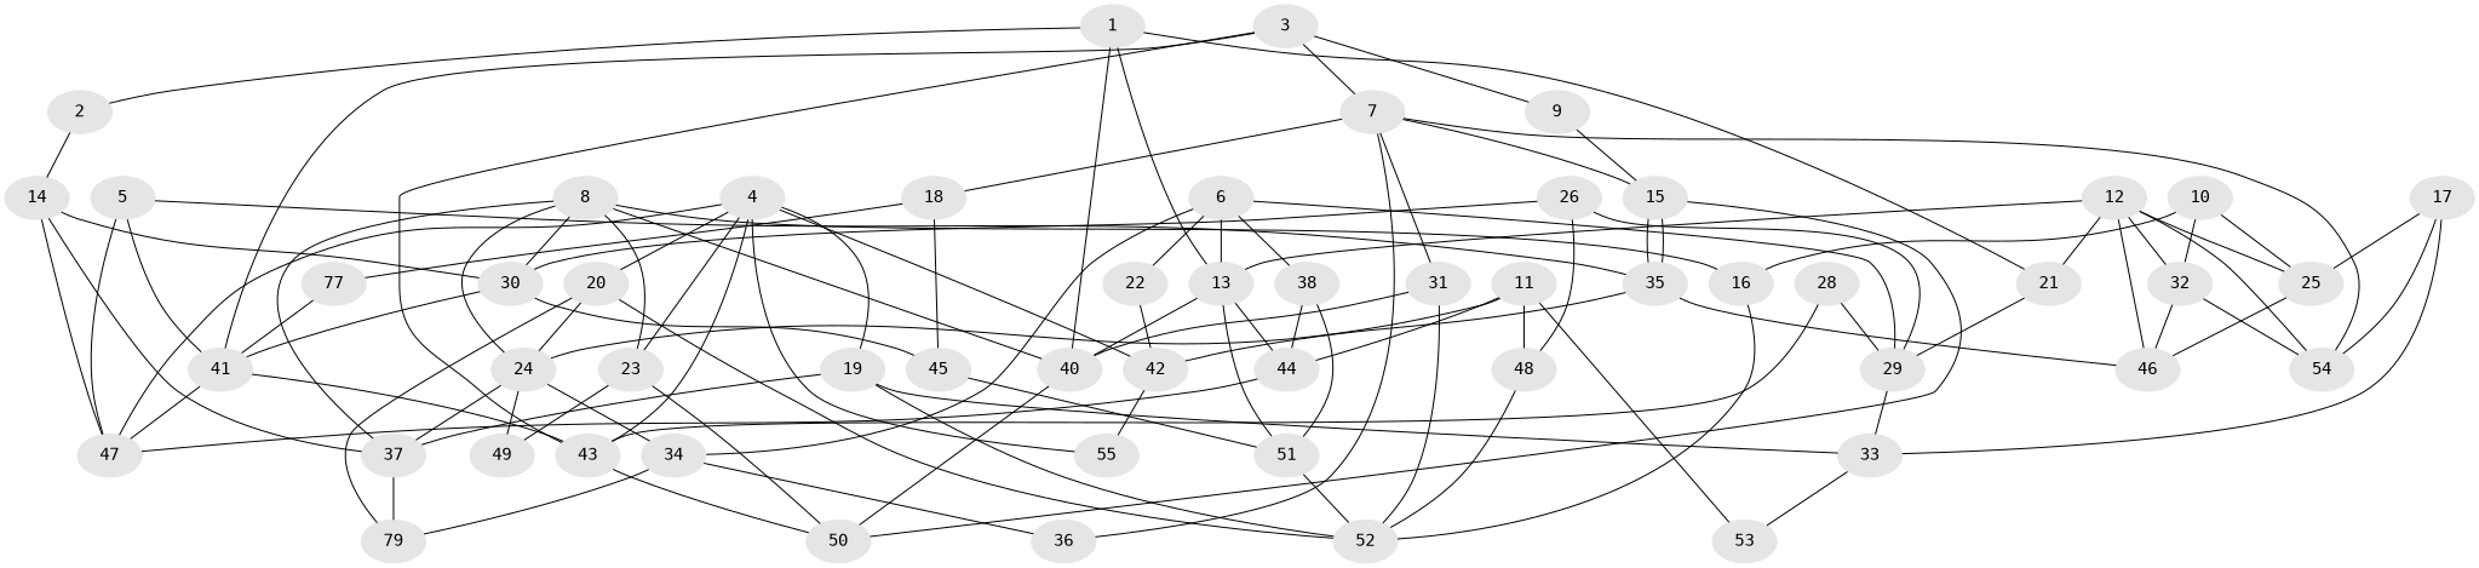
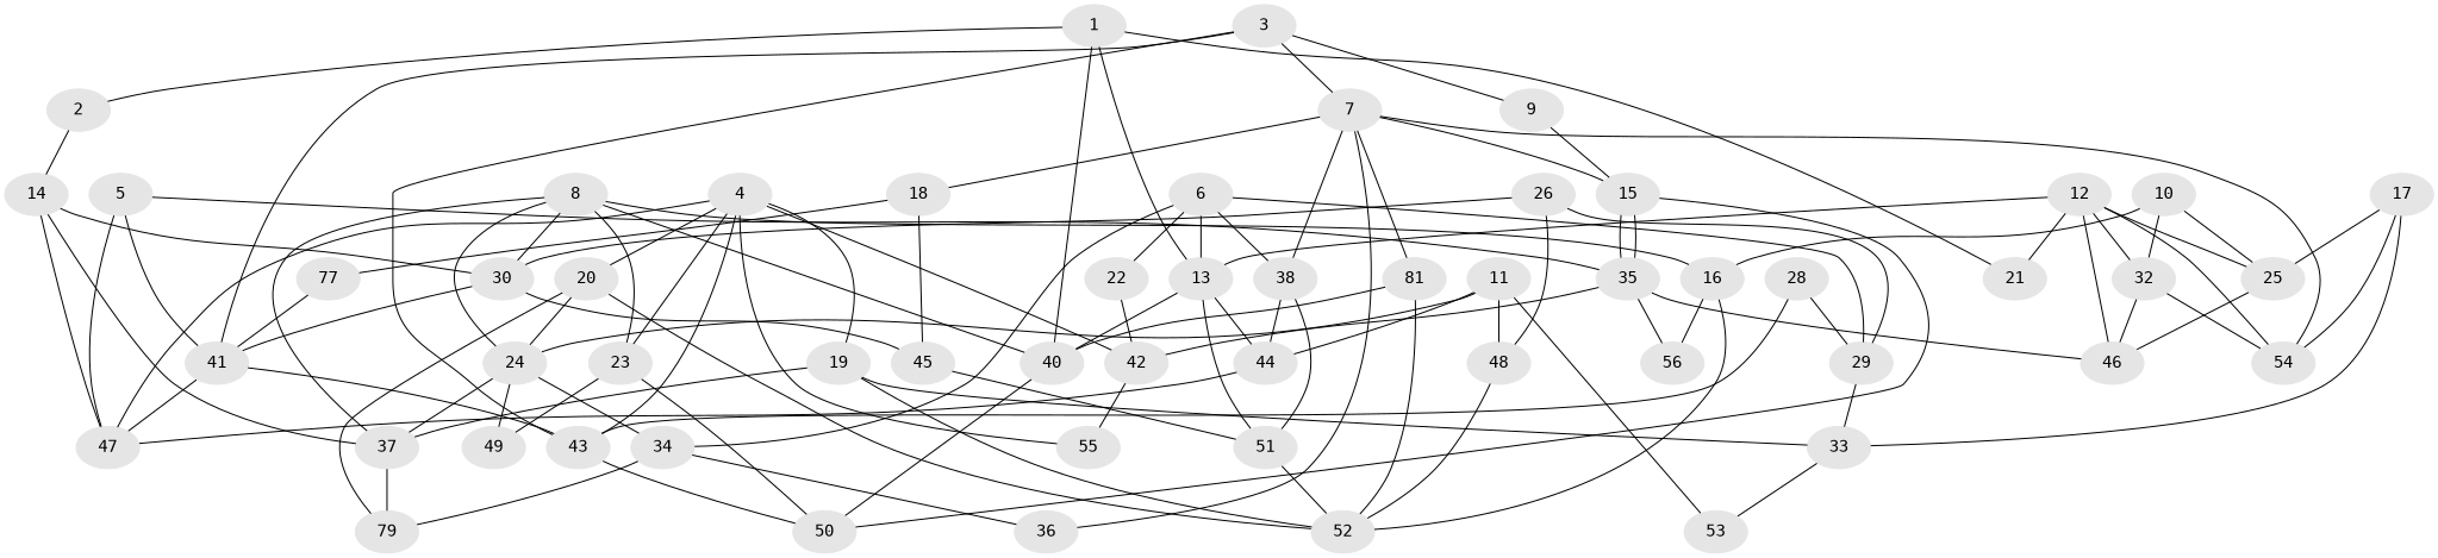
  graph {
    fontname="DejaVu Sans Mono"
    node [color=gray90 fontname="DejaVu Sans Mono" style=filled]
    edge [fontname="DejaVu Sans Mono"]
    1
    2
    13
    21
    40
    14
    44
    51
    29
    50
    47
    30
    37
    3
    7
    9
    41
    43
    38
    15
    18
-   31
+   31 [label=81]
    36
    54
    4
    19
    20
    23
    42
    55
    52
    33
    24
    n34 [label=79]
    49
    5
    35
    46
+   56
    6
    22
    34
    n43 [label=77]
    45
    8
    16
    10
    25
    32
    11
    48
    53
    12
    17
    26
    28
    1 -- 2
    1 -- 13
    1 -- 21
    1 -- 40
    2 -- 14
    13 -- 40
    13 -- 44
    13 -- 51
-   21 -- 29
    40 -- 50
    14 -- 47
    14 -- 30
    14 -- 37
    44 -- 47
    51 -- 52
    29 -- 33
    30 -- 41
    30 -- 45
    37 -- n34
    3 -- 7
    3 -- 9
    3 -- 41
    3 -- 43
+   7 -- 38
    7 -- 15
    7 -- 18
    7 -- 31
    7 -- 36
    7 -- 54
    9 -- 15
    41 -- 47
    41 -- 43
    43 -- 50
    38 -- 44
    38 -- 51
    15 -- 50
    15 -- 35
    15 -- 35
    18 -- n43
    18 -- 45
    31 -- 40
    31 -- 52
    4 -- 47
    4 -- 43
    4 -- 19
    4 -- 20
    4 -- 23
    4 -- 42
    4 -- 55
    19 -- 37
    19 -- 52
    19 -- 33
    20 -- 52
    20 -- 24
    20 -- n34
    23 -- 50
    23 -- 49
    42 -- 55
    33 -- 53
    24 -- 37
    24 -- 49
    24 -- 34
    5 -- 47
    5 -- 41
    5 -- 35
    35 -- 42
    35 -- 46
+   35 -- 56
    6 -- 13
    6 -- 29
    6 -- 38
    6 -- 22
    6 -- 34
    22 -- 42
    34 -- 36
    34 -- n34
    n43 -- 41
    45 -- 51
    8 -- 40
    8 -- 30
    8 -- 37
    8 -- 23
    8 -- 24
    8 -- 16
    16 -- 52
+   16 -- 56
    10 -- 16
    10 -- 25
    10 -- 32
    25 -- 46
    32 -- 54
    32 -- 46
    11 -- 44
    11 -- 24
    11 -- 48
    11 -- 53
    48 -- 52
    12 -- 13
    12 -- 21
    12 -- 54
    12 -- 46
    12 -- 25
    12 -- 32
    17 -- 54
    17 -- 33
    17 -- 25
    26 -- 29
    26 -- 30
    26 -- 48
    28 -- 29
    28 -- 43
  }
